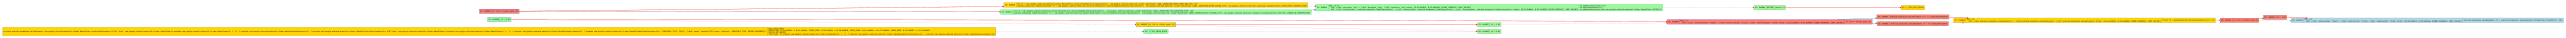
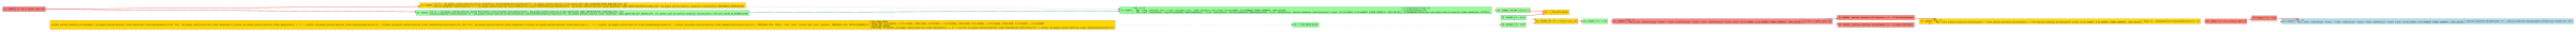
  digraph {
    fontname="JetBrains Mono"
    rankdir=LR
    node [color=brown fillcolor=palegreen fontname="JetBrains Mono" shape=record style=filled]
    edge [arrowhead=dot color=red fontname="JetBrains Mono" style=bold]
    n1 [color=teal label="{18\:\ ?|MTH_ENTER_BLOCK\l}"]
    n2 [label="{20\:\ 0x0000|r0 = 0.0f\l}"]
    n3 [color=blue fillcolor=gold label="{21\:\ 0x0003|if (r8 == false) goto L17\l}"]
    n4 [color=gray40 label="{23\:\ 0x0007|r2 = 1.0f\l}"]
    n5 [color=blue label="{22\:\ 0x0005|r2 = 0.0f\l}"]
    n6 [color=blue fillcolor=salmon label="{24\:\ 0x0009|PHI: r2 \l  PHI: (r2v1 'startFraction' float) = (r2v0 'startFraction' float), (r2v3 'startFraction' float) binds: [B:23:0x0007, B:22:0x0005] A[DONT_GENERATE, DONT_INLINE]\l|if (r8 == false) goto L16\l}"]
    n7 [color=gray40 fillcolor=salmon label="{25\:\ 0x000b|android.animation.ValueAnimator r3 = r7.labelsOutAnimator\l}"]
    n8 [color=teal fillcolor=salmon label="{26\:\ 0x000e|android.animation.ValueAnimator r3 = r7.labelsInAnimator\l}"]
    n9 [color=gray40 fillcolor=gold label="{27\:\ 0x0010|PHI: r3 \l  PHI: (r3v1 android.animation.ValueAnimator) = (r3v0 android.animation.ValueAnimator), (r3v9 android.animation.ValueAnimator) binds: [B:26:0x000e, B:25:0x000b] A[DONT_GENERATE, DONT_INLINE]\l|float r2 = getAnimatorCurrentValueOrDefault(r3, r2)\l}"]
    n10 [fillcolor=salmon label="{28\:\ 0x0014|if (r8 == false) goto L9\l}"]
    n11 [color=teal fillcolor=salmon label="{29\:\ 0x0016|r0 = 1.0f\l}"]
    n12 [color=gray40 fillcolor=lightblue label="{30\:\ 0x0018|PHI: r0 \l  PHI: (r0v1 'endFraction' float) = (r0v0 'endFraction' float), (r0v2 'endFraction' float) binds: [B:28:0x0014, B:29:0x0016] A[DONT_GENERATE, DONT_INLINE]\l|android.animation.ValueAnimator r1 = android.animation.ValueAnimator.ofFloat(new float[]\{r2, r0\})\l}"]
    n13 [color=blue fillcolor=salmon label="{31\:\ 0x0025|if (r8 == false) goto L15\l}"]
    n14 [fillcolor=gold label="{32\:\ 0x0028|int r3 = com.google.android.material.motion.MotionUtils.resolveThemeDuration(getContext(), com.google.android.material.slider.BaseSlider.LABEL_ANIMATION_ENTER_DURATION_ATTR, 83)\landroid.animation.TimeInterpolator r4 = com.google.android.material.motion.MotionUtils.resolveThemeInterpolator(getContext(), com.google.android.material.slider.BaseSlider.LABEL_ANIMATION_ENTER_EASING_ATTR, com.google.android.material.animation.AnimationUtils.DECELERATE_INTERPOLATOR)\l}"]
    n15 [color=teal label="{33\:\ 0x0042|int r3 = com.google.android.material.motion.MotionUtils.resolveThemeDuration(getContext(), com.google.android.material.slider.BaseSlider.LABEL_ANIMATION_EXIT_DURATION_ATTR, 117)\landroid.animation.TimeInterpolator r4 = com.google.android.material.motion.MotionUtils.resolveThemeInterpolator(getContext(), com.google.android.material.slider.BaseSlider.LABEL_ANIMATION_EXIT_EASING_ATTR, com.google.android.material.animation.AnimationUtils.FAST_OUT_LINEAR_IN_INTERPOLATOR)\l}"]
    n16 [color=teal label="{34\:\ 0x005c|PHI: r3 r4 \l  PHI: (r3v6 'duration' int) = (r3v5 'duration' int), (r3v8 'duration' int) binds: [B:33:0x0042, B:32:0x0028] A[DONT_GENERATE, DONT_INLINE]\l  PHI: (r4v3 'interpolator' android.animation.TimeInterpolator) = (r4v2 'interpolator' android.animation.TimeInterpolator), (r4v6 'interpolator' android.animation.TimeInterpolator) binds: [B:33:0x0042, B:32:0x0028] A[DONT_GENERATE, DONT_INLINE]\l|r1.setDuration((long) r3)\lr1.setInterpolator(r4)\lr1.addUpdateListener(new com.google.android.material.slider.BaseSlider.C07701())\l}"]
    n17 [label="{35\:\ 0x006b|RETURN\l|return r1\l}"]
    n18 [fillcolor=gold label="{19\:\ ?|MTH_EXIT_BLOCK\l}"]
    n19 [fillcolor=gold label="{private android.animation.ValueAnimator com.google.android.material.slider.BaseSlider.createLabelAnimator((r7v0 'this' com.google.android.material.slider.BaseSlider\<S extends com.google.android.material.slider.BaseSlider\<S, L, T\>, L extends com.google.android.material.slider.BaseOnChangeListener\<S\>, T extends com.google.android.material.slider.BaseOnSliderTouchListener\<S\>\> A[D('this' com.google.android.material.slider.BaseSlider\<S extends com.google.android.material.slider.BaseSlider\<S, L, T\>, L extends com.google.android.material.slider.BaseOnChangeListener\<S\>, T extends com.google.android.material.slider.BaseOnSliderTouchListener\<S\>\>), IMMUTABLE_TYPE, THIS]), (r8v0 'enter' boolean A[D('enter' boolean), IMMUTABLE_TYPE, METHOD_ARGUMENT]))  | USE_LINES_HINTS\lCROSS_EDGE: B:33:0x0042 \-\> B:34:0x005c, CROSS_EDGE: B:28:0x0014 \-\> B:30:0x0018, CROSS_EDGE: B:26:0x000e \-\> B:27:0x0010, CROSS_EDGE: B:23:0x0007 \-\> B:24:0x0009\lINLINE_NOT_NEEDED\lTYPE_VARS: [S extends com.google.android.material.slider.BaseSlider\<S, L, T\>, T extends com.google.android.material.slider.BaseOnSliderTouchListener\<S\>, L extends com.google.android.material.slider.BaseOnChangeListener\<S\>]\l}"]
    n1 -> n2 [arrowhead=vee style=dashed]
-   n3 -> n2 [arrowhead=vee color=brown style=dashed]
+   n2 -> n3 [arrowhead=vee color=brown style=dashed]
    n3 -> n4 [arrowhead=vee]
    n4 -> n6 [style=dashed]
    n5 -> n3 [style=dashed]
-   n5 -> n6
+   n5 -> n18
    n6 -> n7 [color=teal]
-   n6 -> n8 [arrowhead=vee color=brown]
+   n6 -> n8 [arrowhead=vee color=brown style=dashed]
    n7 -> n9
    n8 -> n9 [arrowhead=vee style=dashed]
    n9 -> n10 [arrowhead=vee color=brown style=dashed]
    n10 -> n11 [color=brown]
    n10 -> n12 [color=brown style=dashed]
    n11 -> n12
    n13 -> n14 [arrowhead=vee]
    n13 -> n15 [color=brown]
    n14 -> n16 [arrowhead=box style=dashed]
    n15 -> n16 [arrowhead=vee color=teal]
    n16 -> n17 [color=brown style=dashed]
    n17 -> n18
    n19 -> n1 [arrowhead=box color=teal style=dashed]
  }
